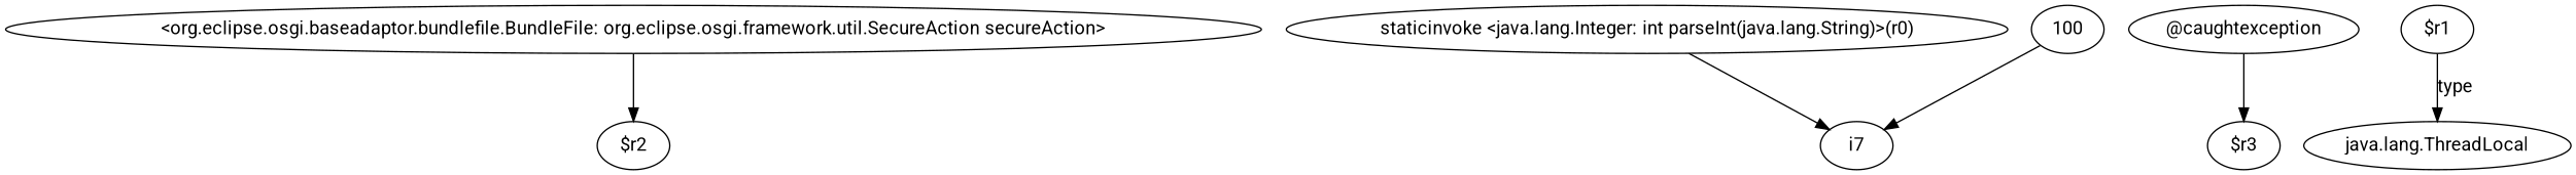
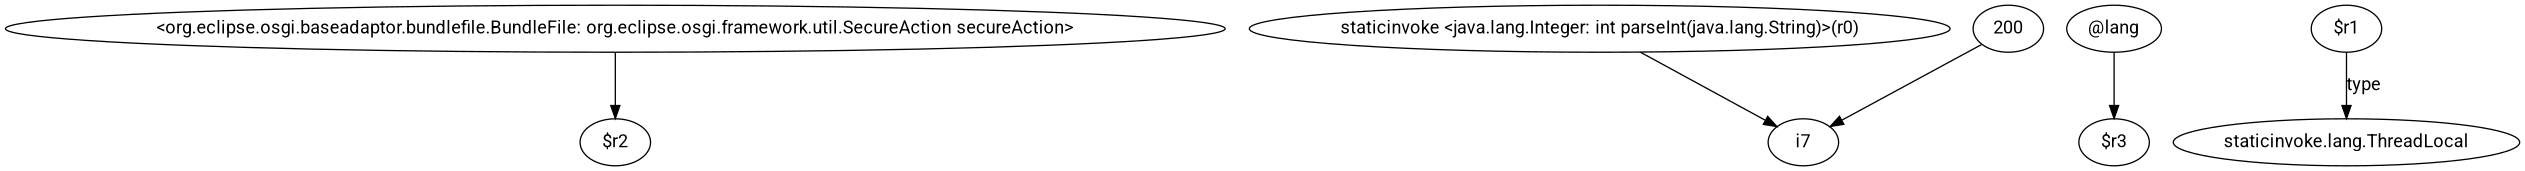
  digraph {
    fontname=Roboto
    node [fontname=Roboto]
    edge [fontname=Roboto]
    n1 [label="<org.eclipse.osgi.baseadaptor.bundlefile.BundleFile: org.eclipse.osgi.framework.util.SecureAction secureAction>"]
    n2 [label="$r2"]
    n3 [label="staticinvoke <java.lang.Integer: int parseInt(java.lang.String)>(r0)"]
    n4 [label=i7]
-   n5 [label=100]
-   n6 [label="@caughtexception"]
+   n5 [label=200]
+   n6 [label="@lang"]
    n7 [label="$r3"]
-   n8 [label="java.lang.ThreadLocal"]
+   n8 [label="staticinvoke.lang.ThreadLocal"]
    n9 [label="$r1"]
    n1 -> n2
    n3 -> n4
    n5 -> n4
    n6 -> n7
    n9 -> n8 [label=type]
  }
